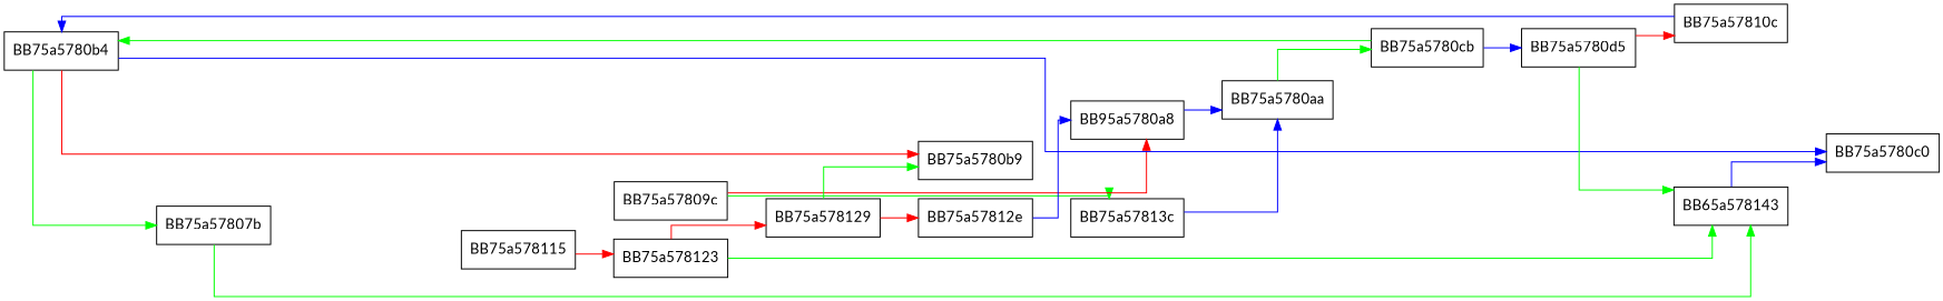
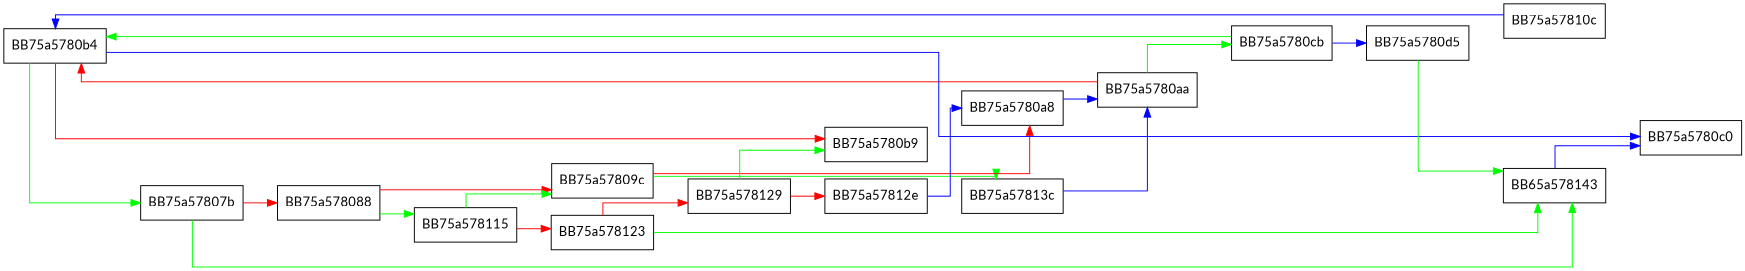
  digraph {
    fontname=Lato
    rankdir=LR
    splines=ortho
    node [fontname=Lato shape=box]
    edge [color=green fontname=Lato]
    n1 [label=BB65a578143]
    BB75a57807b
+   BB75a578088
    BB75a5780c0
    BB75a578115
    BB75a57809c
    BB75a578123
    BB75a57813c
-   BB75a5780a8 [label=BB95a5780a8]
+   BB75a5780a8
    BB75a578129
    BB75a5780aa
    BB75a5780cb
    BB75a5780b4
    BB75a5780d5
    BB75a5780b9
    BB75a57810c
    BB75a57812e
    n1 -> BB75a5780c0 [color=blue]
    BB75a57807b -> n1
+   BB75a57807b -> BB75a578088 [color=red]
+   BB75a578088 -> BB75a578115
+   BB75a578088 -> BB75a57809c [color=red]
+   BB75a578115 -> BB75a57809c
    BB75a578115 -> BB75a578123 [color=red]
    BB75a57809c -> BB75a57813c
    BB75a57809c -> BB75a5780a8 [color=red]
    BB75a578123 -> n1
    BB75a578123 -> BB75a578129 [color=red]
    BB75a57813c -> BB75a5780aa [color=blue]
    BB75a5780a8 -> BB75a5780aa [color=blue]
    BB75a578129 -> BB75a5780b9
    BB75a578129 -> BB75a57812e [color=red]
    BB75a5780aa -> BB75a5780cb
+   BB75a5780aa -> BB75a5780b4 [color=red]
    BB75a5780cb -> BB75a5780b4
    BB75a5780cb -> BB75a5780d5 [color=blue]
    BB75a5780b4 -> BB75a57807b
    BB75a5780b4 -> BB75a5780c0 [color=blue]
    BB75a5780b4 -> BB75a5780b9 [color=red]
    BB75a5780d5 -> n1
-   BB75a5780d5 -> BB75a57810c [color=red]
    BB75a57810c -> BB75a5780b4 [color=blue]
    BB75a57812e -> BB75a5780a8 [color=blue]
  }
